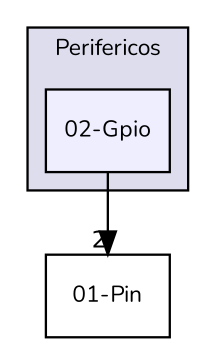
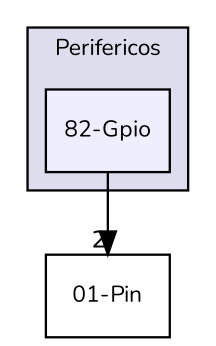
  digraph {
    compound=true
    fontname=Nunito
    node [fontname=Nunito fontsize=10 shape=box]
-   n1 [fillcolor="#eeeeff" label="02-Gpio" pencolor=black style=filled]
+   n1 [fillcolor="#eeeeff" label="82-Gpio" pencolor=black style=filled]
    n2 [label="01-Pin"]
    subgraph cluster_1 {
      bgcolor="#ddddee"
      fontsize=10
      label=Perifericos
      pencolor=black
      n1
    }
    n1 -> n2 [headlabel=2 labeldistance=1.5 labelfontname=Helvetica labelfontsize=10 fontname=Nunito]
  }
